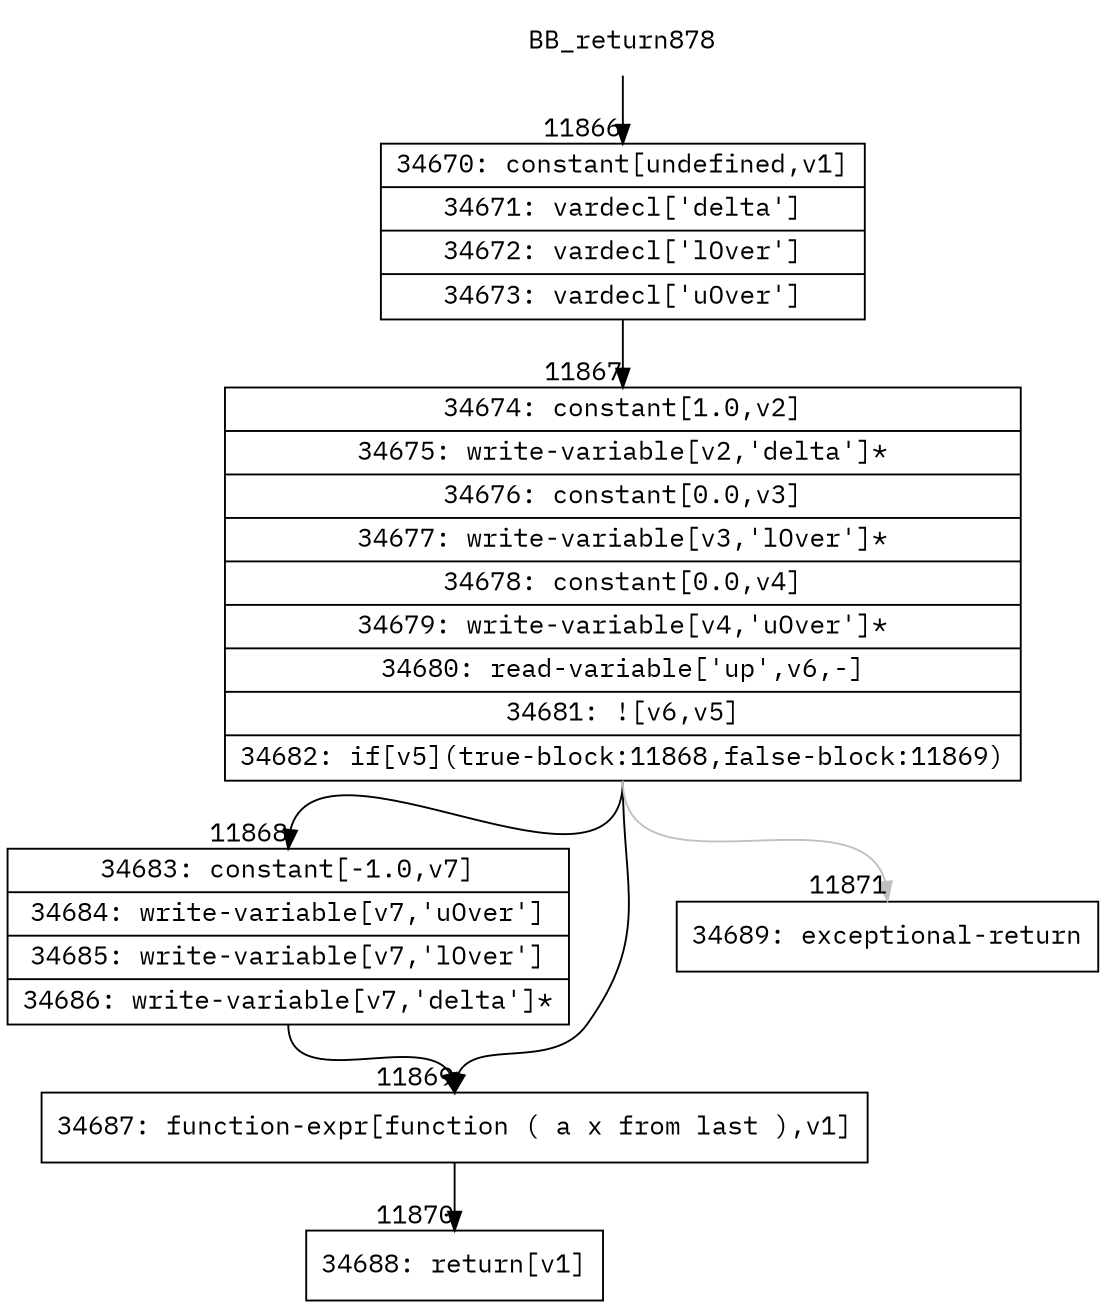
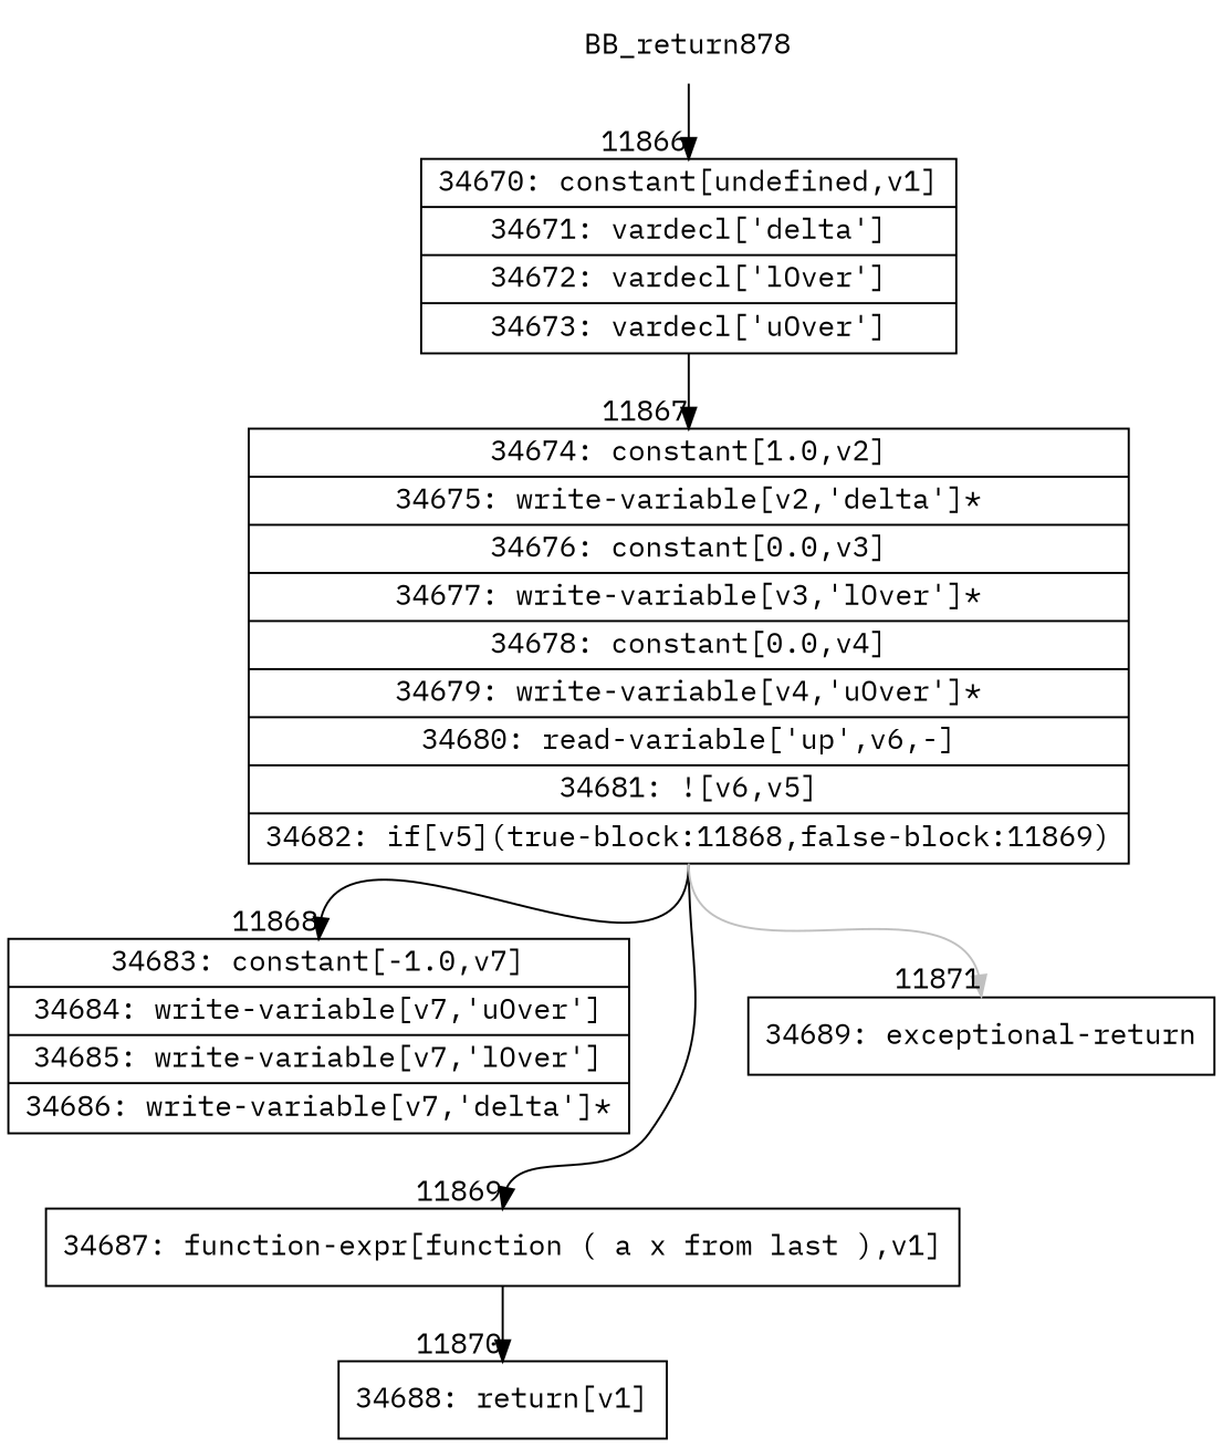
  digraph {
    fontname="IBM Plex Mono"
    rankdir=TD
    node [fontname="IBM Plex Mono" shape=record]
    edge [fontname="IBM Plex Mono" headport=n tailport=s]
    n1 [label=BB_return878 shape=none]
    n2 [label="{34670: constant[undefined,v1]|34671: vardecl['delta']|34672: vardecl['lOver']|34673: vardecl['uOver']}"]
    n3 [label="{34674: constant[1.0,v2]|34675: write-variable[v2,'delta']*|34676: constant[0.0,v3]|34677: write-variable[v3,'lOver']*|34678: constant[0.0,v4]|34679: write-variable[v4,'uOver']*|34680: read-variable['up',v6,-]|34681: ![v6,v5]|34682: if[v5](true-block:11868,false-block:11869)}"]
    n4 [label="{34683: constant[-1.0,v7]|34684: write-variable[v7,'uOver']|34685: write-variable[v7,'lOver']|34686: write-variable[v7,'delta']*}"]
    n5 [label="{34687: function-expr[function ( a x from last ),v1]}"]
    n6 [label="{34689: exceptional-return}"]
    n7 [label="{34688: return[v1]}"]
    n1 -> n2 [headlabel="    11866"]
    n2 -> n3 [headlabel="      11867"]
    n3 -> n4 [headlabel="      11868"]
    n3 -> n5 [headlabel="      11869"]
    n3 -> n6 [color=gray headlabel="      11871"]
-   n4 -> n5
    n5 -> n7 [headlabel="      11870"]
  }
